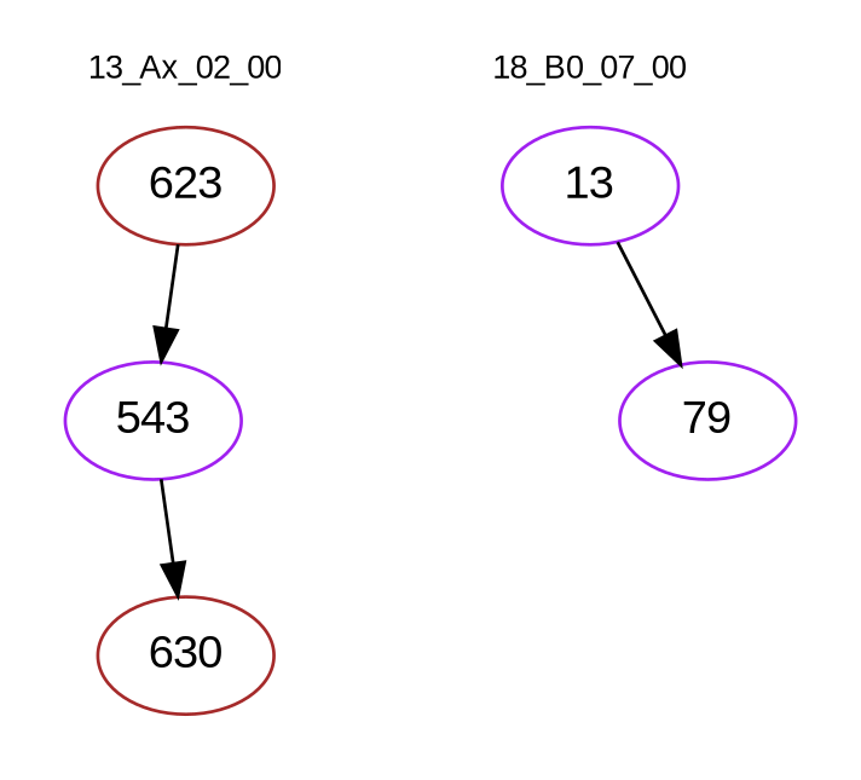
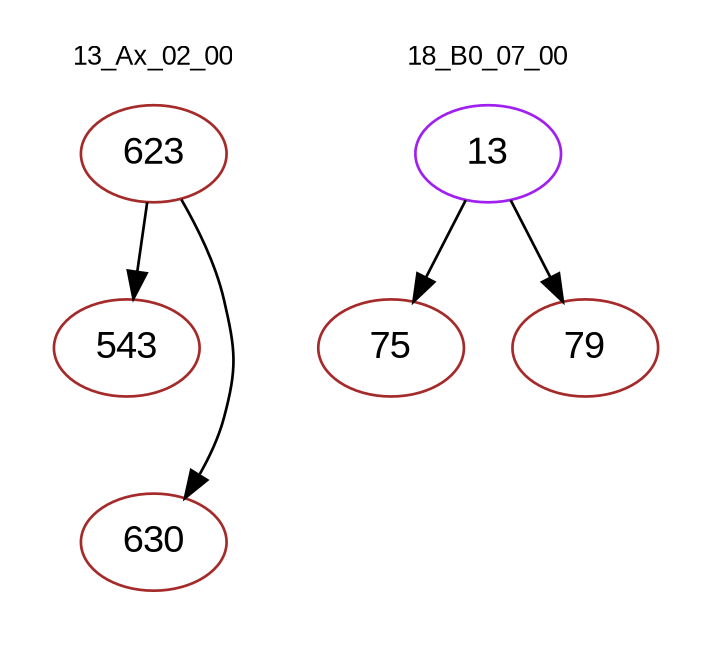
  digraph {
    fontname="Liberation Sans"
    node [color=brown fontname="Liberation Sans"]
    edge [color=black fontname="Liberation Sans"]
    n1 [label=623]
-   n2 [color=purple label=543]
+   n2 [label=543]
    n3 [label=630]
    n4 [color=purple label=13]
-   n6 [color=purple label=79]
+   n5 [label=75]
+   n6 [label=79]
    subgraph cluster_1 {
      color=white
      fontsize=10
      label="13_Ax_02_00"
      n1
      n2
      n3
    }
    subgraph cluster_2 {
      color=white
      fontsize=10
      label="18_B0_07_00"
      n4
+     n5
      n6
    }
    n1 -> n2
-   n2 -> n3
+   n1 -> n3
+   n4 -> n5
    n4 -> n6
  }
